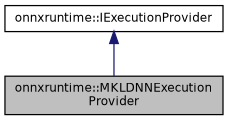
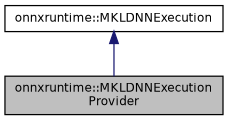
  digraph {
    node [color=black fontname=Helvetica fontsize=10 shape=record style=filled]
    n1 [fillcolor=grey75 fontcolor=black height=0.2 label="onnxruntime::MKLDNNExecution\lProvider" width=0.4]
-   n2 [fillcolor=white height=0.2 label="onnxruntime::IExecutionProvider" width=0.4]
+   n2 [fillcolor=white height=0.2 label="onnxruntime::MKLDNNExecution" width=0.4]
    n2 -> n1 [color=midnightblue dir=back fontname=Helvetica fontsize=10 labelfontname=Helvetica labelfontsize=10 style=solid]
  }
